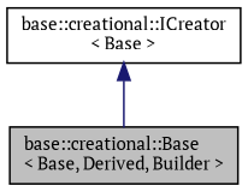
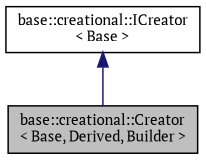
  digraph {
    fontname="PT Serif"
    node [color=black fontname="PT Serif" fontsize=10 shape=record style=filled]
-   n1 [fillcolor=grey75 fontcolor=black height=0.2 label="base::creational::Base\l\< Base, Derived, Builder \>" width=0.4]
+   n1 [fillcolor=grey75 fontcolor=black height=0.2 label="base::creational::Creator\l\< Base, Derived, Builder \>" width=0.4]
    n2 [fillcolor=white height=0.2 label="base::creational::ICreator\l\< Base \>" width=0.4]
    n2 -> n1 [color=midnightblue dir=back fontname="PT Serif" fontsize=10 labelfontname=Helvetica labelfontsize=10 style=solid]
  }
